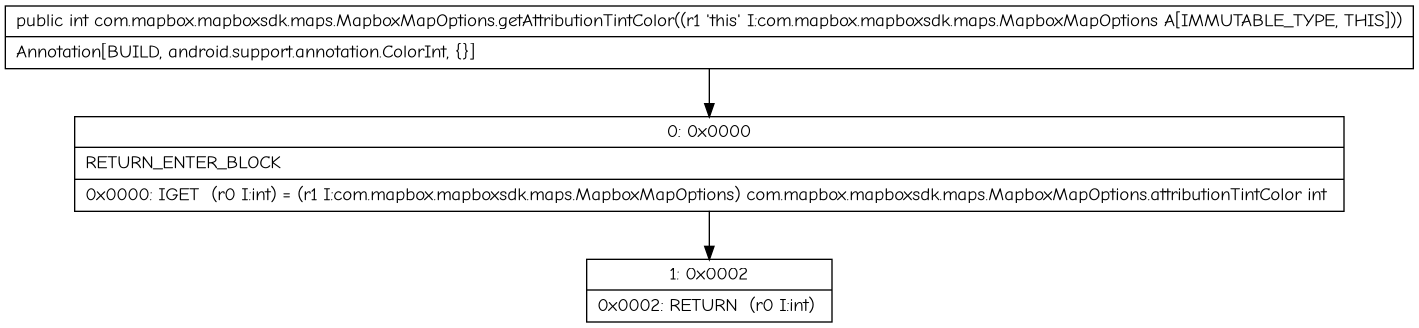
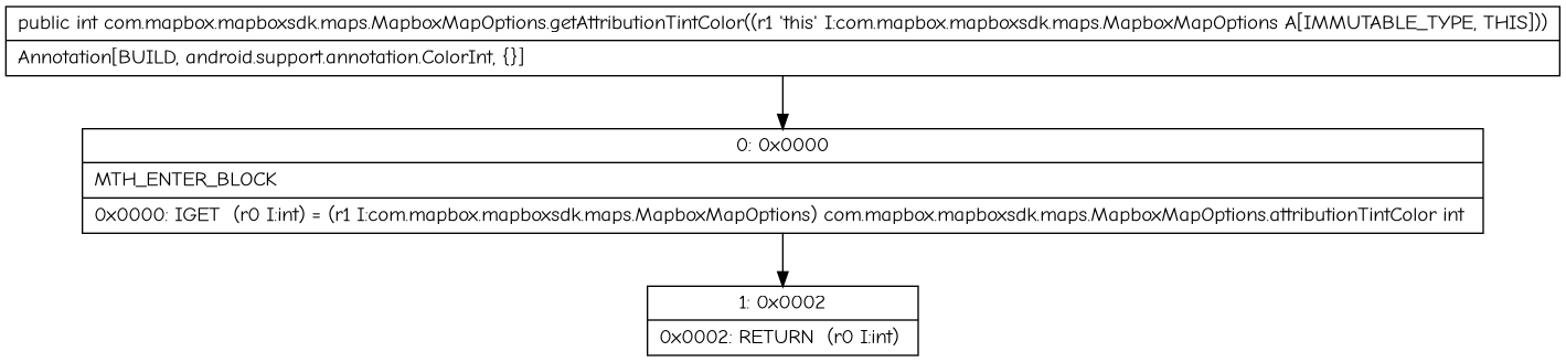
  digraph {
    fontname="Comic Neue"
    node [shape=record fontname="Comic Neue"]
    edge [fontname="Comic Neue"]
-   n1 [label="{0\:\ 0x0000|RETURN_ENTER_BLOCK\l|0x0000: IGET  (r0 I:int) = (r1 I:com.mapbox.mapboxsdk.maps.MapboxMapOptions) com.mapbox.mapboxsdk.maps.MapboxMapOptions.attributionTintColor int \l}"]
+   n1 [label="{0\:\ 0x0000|MTH_ENTER_BLOCK\l|0x0000: IGET  (r0 I:int) = (r1 I:com.mapbox.mapboxsdk.maps.MapboxMapOptions) com.mapbox.mapboxsdk.maps.MapboxMapOptions.attributionTintColor int \l}"]
    n2 [label="{1\:\ 0x0002|0x0002: RETURN  (r0 I:int) \l}"]
    n3 [label="{public int com.mapbox.mapboxsdk.maps.MapboxMapOptions.getAttributionTintColor((r1 'this' I:com.mapbox.mapboxsdk.maps.MapboxMapOptions A[IMMUTABLE_TYPE, THIS]))  | Annotation[BUILD, android.support.annotation.ColorInt, \{\}]\l}"]
    n1 -> n2
    n3 -> n1
  }
